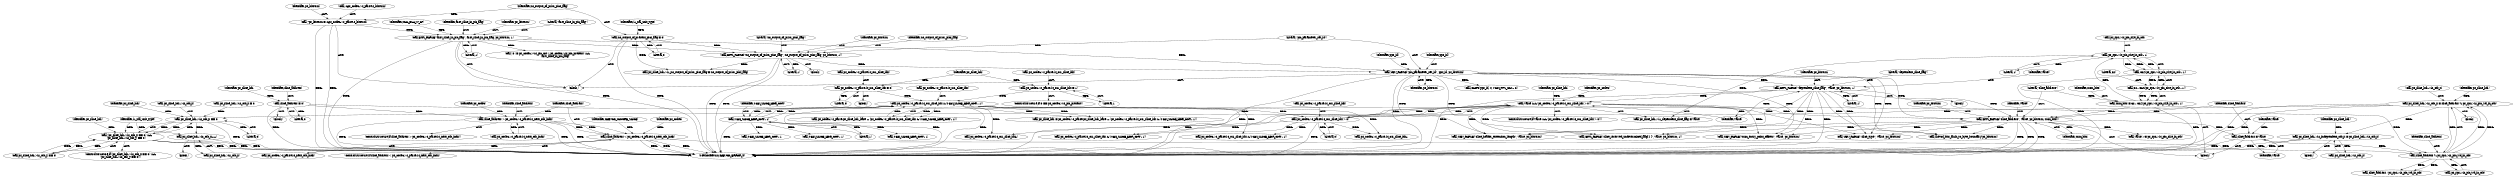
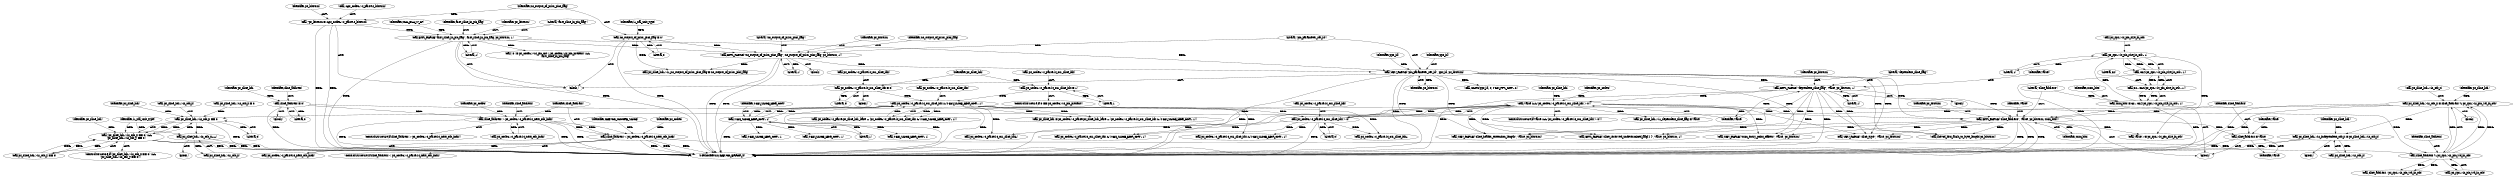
  digraph {
    n1 [label="(Call,ps_slice_hdr->i2_ctb_x = slice_address % ps_sps->i2_pic_wd_in_ctb)"]
    n2 [label="(Call,slice_address % ps_sps->i2_pic_wd_in_ctb)"]
    n3 [label="(Call,ps_slice_hdr->i2_independent_ctb_x = ps_slice_hdr->i2_ctb_x)"]
    n4 [label="(Call,ps_slice_hdr->i2_ctb_x == 0)"]
    n5 [label="(MethodReturn,IHEVCD_ERROR_T)"]
    n6 [label="(Block,)"]
    n7 [label="(Call,slice_address / ps_sps->i2_pic_wd_in_ctb)"]
    n8 [label="(Call,ps_sps->i2_pic_wd_in_ctb)"]
    n9 [label="(Call,ps_slice_hdr->i2_ctb_x)"]
    n10 [label="(Block,)"]
    n11 [label="(Call,(ps_slice_hdr->i2_ctb_x == 0) &&\n (ps_slice_hdr->i2_ctb_y == 0))"]
    n12 [label="(Call,ps_slice_hdr->i2_ctb_x++)"]
    n13 [label="(Literal,0)"]
    n14 [label="(Call,slice_address < ps_codec->s_parse.i4_next_ctb_indx)"]
    n15 [label="(Call,ps_codec->s_parse.i4_next_ctb_indx)"]
    n16 [label="(ControlStructure,if(slice_address < ps_codec->s_parse.i4_next_ctb_indx))"]
    n17 [label="(Call,slice_address > ps_codec->s_parse.i4_next_ctb_indx)"]
    n18 [label="(ControlStructure,if(slice_address > ps_codec->s_parse.i4_next_ctb_indx))"]
    n19 [label="(Call,ps_codec->s_parse.i4_next_ctb_indx)"]
    n20 [label="(Call,slice_address = value)"]
    n21 [label="(Block,)"]
    n22 [label="(Identifier,value)"]
    n23 [label="(Call,BITS_PARSE(\"slice_address\", value, ps_bitstrm, num_bits))"]
-   n24 [label="(Call,ihevcd_bits_flush_to_byte_boundary(ps_bitstrm))"]
+   n24 [label="(Call,ihevcd_bits_flush_to_byte_length(ps_bitstrm))"]
    n25 [label="(Call,UEV_PARSE(\"slice_header_extension_length\", value, ps_bitstrm))"]
    n26 [label="(Call,BITS_PARSE(\"slice_reserved_undetermined_flag[ i ]\", value, ps_bitstrm, 1))"]
    n27 [label="(Identifier,num_bits)"]
    n28 [label="(Call,value >= ps_sps->i4_pic_size_in_ctb)"]
    n29 [label="(Call,UEV_PARSE(\"num_entry_point_offsets\", value, ps_bitstrm))"]
    n30 [label="(Call,UEV_PARSE(\"slice_type\", value, ps_bitstrm))"]
    n31 [label="(Call,value && (ps_codec->s_parse.i4_cur_slice_idx > 0))"]
    n32 [label="(Call,ps_codec->s_parse.i4_cur_slice_idx > 0)"]
    n33 [label="(ControlStructure,if(value && (ps_codec->s_parse.i4_cur_slice_idx > 0)))"]
    n34 [label="(Call,ps_slice_hdr->i1_dependent_slice_flag = value)"]
    n35 [label="(Identifier,value)"]
    n36 [label="(Literal,0)"]
    n37 [label="(Call,ps_codec->s_parse.i4_cur_slice_idx--)"]
    n38 [label="(Call,ps_codec->s_parse.i4_cur_slice_idx & (MAX_SLICE_HDR_CNT - 1))"]
    n39 [label="(Call,ps_codec->s_parse.i4_cur_slice_idx & (MAX_SLICE_HDR_CNT - 1))"]
    n40 [label="(Call,ps_codec->s_parse.i4_cur_slice_idx--)"]
    n41 [label="(Call,BITS_PARSE(\"dependent_slice_flag\", value, ps_bitstrm, 1))"]
    n42 [label="(Literal,1)"]
    n43 [label="(Block,)"]
    n44 [label="(Call,UEV_PARSE(\"pic_parameter_set_id\", pps_id, ps_bitstrm))"]
    n45 [label="(Identifier,ps_bitstrm)"]
-   n46 [label="(Call,CLIP3(pps_id, 0, MAX_PPS_CLZ - 2))"]
+   n46 [label="(Call,CLIP3(pps_id, 0, MAX_PPS_CNT - 2))"]
    n47 [label="(Block,)"]
    n48 [label="(Call,BITS_PARSE(\"no_output_of_prior_pics_flag\", no_output_of_prior_pics_flag, ps_bitstrm, 1))"]
    n49 [label="(Literal,1)"]
    n50 [label="(Call,ps_slice_hdr->i1_no_output_of_prior_pics_flag = no_output_of_prior_pics_flag)"]
    n51 [label="(Block,)"]
-   n52 [label="(Call,no_output_of_present_pics_flag = 0)"]
+   n52 [label="(Call,no_output_of_prior_pics_flag = 0)"]
    n53 [label="(Literal,0)"]
    n54 [label="(Call,BITS_PARSE(\"first_slice_in_pic_flag\", first_slice_in_pic_flag, ps_bitstrm, 1))"]
    n55 [label="(Literal,1)"]
    n56 [label="(Call,(0 != ps_codec->u4_pic_cnt || ps_codec->i4_pic_present) &&\n                    first_slice_in_pic_flag)"]
    n57 [label="(Call,*ps_bitstrm = &ps_codec->s_parse.s_bitstrm)"]
    n58 [label="(Call,&ps_codec->s_parse.s_bitstrm)"]
    n59 [label="(Call,ps_codec->s_parse.i4_cur_slice_idx & (MAX_SLICE_HDR_CNT - 1))"]
    n60 [label="(Call,MAX_SLICE_HDR_CNT - 1)"]
    n61 [label="(Call,ps_slice_hdr = ps_codec->s_parse.ps_slice_hdr_base + (ps_codec->s_parse.i4_cur_slice_idx & (MAX_SLICE_HDR_CNT - 1)))"]
    n62 [label="(Call,ps_codec->s_parse.ps_slice_hdr_base + (ps_codec->s_parse.i4_cur_slice_idx & (MAX_SLICE_HDR_CNT - 1)))"]
    n63 [label="(Literal,1)"]
    n64 [label="(Call,MAX_SLICE_HDR_CNT - 1)"]
    n65 [label="(Call,MAX_SLICE_HDR_CNT - 1)"]
    n66 [label="(Call,MAX_SLICE_HDR_CNT - 1)"]
    n67 [label="(Call,ps_codec->s_parse.i4_cur_slice_idx = 0)"]
    n68 [label="(Literal,0)"]
    n69 [label="(Block,)"]
    n70 [label="(Call,ps_codec->s_parse.i4_cur_slice_idx = 1)"]
    n71 [label="(ControlStructure,if(0 == ps_codec->i4_pic_present))"]
    n72 [label="(Literal,1)"]
    n73 [label="(Call,num_bits = 32 - CLZ(ps_sps->i4_pic_size_in_ctb - 1))"]
    n74 [label="(Call,ps_sps->i4_pic_size_in_ctb - 1)"]
    n75 [label="(Call,32 - CLZ(ps_sps->i4_pic_size_in_ctb - 1))"]
    n76 [label="(Call,CLZ(ps_sps->i4_pic_size_in_ctb - 1))"]
    n77 [label="(Literal,1)"]
    n78 [label="(Call,slice_address = 0)"]
    n79 [label="(Block,)"]
    n80 [label="(Literal,0)"]
    n81 [label="(Call,ps_slice_hdr->i2_ctb_y == 0)"]
    n82 [label="(ControlStructure,if((ps_slice_hdr->i2_ctb_x == 0) &&\n (ps_slice_hdr->i2_ctb_y == 0)))"]
    n83 [label="(Call,ps_slice_hdr->i2_ctb_x)"]
    n84 [label="(Block,)"]
    n85 [label="(Identifier,first_slice_in_pic_flag)"]
    n86 [label="(Identifier,MAX_SLICE_HDR_CNT)"]
    n87 [label="(Identifier,slice_address)"]
    n88 [label="(Call,ps_codec->s_parse.i4_cur_slice_idx)"]
    n89 [label="(Identifier,ps_slice_hdr)"]
    n90 [label="(Identifier,value)"]
    n91 [label="(Identifier,slice_address)"]
    n92 [label="(Identifier,ps_slice_hdr)"]
    n93 [label="(Identifier,ps_bitstrm)"]
    n94 [label="(Call,ps_codec->s_parse.i4_cur_slice_idx)"]
    n95 [label="(Identifier,value)"]
    n96 [label="(Identifier,ps_slice_hdr)"]
    n97 [label="(Identifier,num_bits)"]
    n98 [label="(Identifier,ps_codec)"]
    n99 [label="(Identifier,slice_address)"]
    n100 [label="(Identifier,IHEVCD_IGNORE_SLICE)"]
    n101 [label="(Identifier,no_output_of_prior_pics_flag)"]
    n102 [label="(Identifier,ps_slice_hdr)"]
    n103 [label="(Call,ps_slice_hdr->i2_ctb_x = 0)"]
    n104 [label="(Literal,\"pic_parameter_set_id\")"]
    n105 [label="(Call,ps_codec->s_parse.i4_cur_slice_idx)"]
    n106 [label="(Identifier,ps_bitstrm)"]
    n107 [label="(Literal,\"no_output_of_prior_pics_flag\")"]
    n108 [label="(Identifier,ps_bitstrm)"]
    n109 [label="(Identifier,ps_slice_hdr)"]
    n110 [label="(Literal,\"slice_address\")"]
    n111 [label="(Literal,\"first_slice_in_pic_flag\")"]
    n112 [label="(Identifier,i1_nal_unit_type)"]
    n113 [label="(Identifier,value)"]
    n114 [label="(Identifier,ps_codec)"]
    n115 [label="(Call,ps_codec->s_parse.i4_cur_slice_idx)"]
    n116 [label="(Identifier,ps_codec)"]
    n117 [label="(Identifier,NAL_BLA_W_LP)"]
    n118 [label="(Identifier,pps_id)"]
    n119 [label="(Identifier,ps_slice_hdr)"]
    n120 [label="(Identifier,ps_slice_hdr)"]
    n121 [label="(Identifier,ps_bitstrm)"]
    n122 [label="(Identifier,pps_id)"]
    n123 [label="(Identifier,slice_address)"]
    n124 [label="(Call,ps_slice_hdr->i2_ctb_x)"]
    n125 [label="(Literal,32)"]
    n126 [label="(Call,ps_slice_hdr->i2_ctb_x)"]
    n127 [label="(Call,ps_sps->i4_pic_size_in_ctb)"]
    n128 [label="(Identifier,i1_nal_unit_type)"]
    n129 [label="(Identifier,slice_address)"]
    n130 [label="(Literal,\"dependent_slice_flag\")"]
    n131 [label="(Identifier,ps_bitstrm)"]
    n132 [label="(Identifier,no_output_of_prior_pics_flag)"]
    n1 -> n2 [label="CFG: "]
    n1 -> n3 [label="DDG: "]
    n1 -> n4 [label="DDG: "]
    n1 -> n5 [label="DDG: "]
    n1 -> n5 [label="DDG: "]
    n1 -> n6 [label="AST: "]
    n2 -> n1 [label="AST: "]
    n2 -> n1 [label="DDG: "]
    n2 -> n1 [label="DDG: "]
    n2 -> n7 [label="DDG: "]
    n2 -> n7 [label="DDG: "]
    n2 -> n8 [label="CFG: "]
    n3 -> n5 [label="DDG: "]
    n3 -> n5 [label="DDG: "]
    n3 -> n9 [label="CFG: "]
    n3 -> n10 [label="AST: "]
    n4 -> n5 [label="DDG: "]
    n4 -> n11 [label="AST: "]
    n4 -> n11 [label="DDG: "]
    n4 -> n11 [label="DDG: "]
    n4 -> n12 [label="DDG: "]
    n4 -> n13 [label="CFG: "]
    n8 -> n2 [label="AST: "]
    n9 -> n3 [label="AST: "]
    n11 -> n4 [label="CFG: "]
    n11 -> n5 [label="DDG: "]
    n11 -> n5 [label="DDG: "]
    n11 -> n5 [label="DDG: "]
    n11 -> n81 [label="CFG: "]
    n11 -> n82 [label="AST: "]
    n12 -> n5 [label="DDG: "]
    n12 -> n83 [label="CFG: "]
    n12 -> n84 [label="AST: "]
    n13 -> n4 [label="AST: "]
    n14 -> n2 [label="DDG: "]
    n14 -> n5 [label="DDG: "]
    n14 -> n5 [label="DDG: "]
    n14 -> n5 [label="DDG: "]
    n14 -> n15 [label="CFG: "]
    n14 -> n16 [label="AST: "]
    n15 -> n14 [label="AST: "]
    n17 -> n5 [label="DDG: "]
    n17 -> n5 [label="DDG: "]
    n17 -> n5 [label="DDG: "]
    n17 -> n14 [label="DDG: "]
    n17 -> n14 [label="DDG: "]
    n17 -> n18 [label="AST: "]
    n17 -> n19 [label="CFG: "]
    n19 -> n17 [label="AST: "]
-   n20 -> n2 [label="DDG: "]
    n20 -> n5 [label="DDG: "]
    n20 -> n21 [label="AST: "]
    n20 -> n22 [label="CFG: "]
    n22 -> n20 [label="AST: "]
    n23 -> n5 [label="DDG: "]
    n23 -> n5 [label="DDG: "]
    n23 -> n5 [label="DDG: "]
    n23 -> n20 [label="DDG: "]
    n23 -> n21 [label="AST: "]
    n23 -> n24 [label="DDG: "]
    n23 -> n25 [label="DDG: "]
    n23 -> n26 [label="DDG: "]
    n23 -> n27 [label="CFG: "]
    n23 -> n28 [label="DDG: "]
    n23 -> n29 [label="DDG: "]
    n23 -> n30 [label="DDG: "]
    n27 -> n23 [label="AST: "]
    n31 -> n5 [label="DDG: "]
    n31 -> n5 [label="DDG: "]
    n31 -> n23 [label="DDG: "]
    n31 -> n25 [label="DDG: "]
    n31 -> n26 [label="DDG: "]
    n31 -> n29 [label="DDG: "]
    n31 -> n30 [label="DDG: "]
    n31 -> n32 [label="CFG: "]
    n31 -> n33 [label="AST: "]
-   n31 -> n34 [label="AST: "]
+   n31 -> n34 [label="DDG: "]
    n31 -> n35 [label="CFG: "]
    n32 -> n5 [label="DDG: "]
    n32 -> n31 [label="AST: "]
    n32 -> n31 [label="DDG: "]
    n32 -> n31 [label="DDG: "]
    n32 -> n36 [label="CFG: "]
    n32 -> n37 [label="DDG: "]
    n32 -> n38 [label="DDG: "]
    n32 -> n39 [label="DDG: "]
    n32 -> n40 [label="DDG: "]
    n35 -> n31 [label="AST: "]
    n35 -> n41 [label="CFG: "]
    n36 -> n32 [label="AST: "]
    n41 -> n5 [label="DDG: "]
    n41 -> n5 [label="DDG: "]
    n41 -> n23 [label="DDG: "]
    n41 -> n24 [label="DDG: "]
    n41 -> n25 [label="DDG: "]
    n41 -> n26 [label="DDG: "]
    n41 -> n29 [label="DDG: "]
    n41 -> n30 [label="DDG: "]
    n41 -> n31 [label="DDG: "]
    n41 -> n42 [label="CFG: "]
    n41 -> n43 [label="AST: "]
    n42 -> n41 [label="AST: "]
    n44 -> n5 [label="DDG: "]
    n44 -> n5 [label="DDG: "]
    n44 -> n23 [label="DDG: "]
    n44 -> n24 [label="DDG: "]
    n44 -> n25 [label="DDG: "]
    n44 -> n26 [label="DDG: "]
    n44 -> n29 [label="DDG: "]
    n44 -> n30 [label="DDG: "]
    n44 -> n41 [label="DDG: "]
    n44 -> n45 [label="CFG: "]
    n44 -> n46 [label="DDG: "]
    n44 -> n47 [label="AST: "]
    n45 -> n44 [label="AST: "]
    n48 -> n5 [label="DDG: "]
    n48 -> n5 [label="DDG: "]
    n48 -> n44 [label="DDG: "]
    n48 -> n49 [label="CFG: "]
    n48 -> n50 [label="DDG: "]
    n48 -> n51 [label="AST: "]
    n49 -> n48 [label="AST: "]
    n52 -> n5 [label="DDG: "]
    n52 -> n47 [label="AST: "]
    n52 -> n48 [label="DDG: "]
    n52 -> n50 [label="DDG: "]
    n52 -> n53 [label="CFG: "]
    n53 -> n52 [label="AST: "]
    n54 -> n5 [label="DDG: "]
    n54 -> n5 [label="DDG: "]
    n54 -> n44 [label="DDG: "]
    n54 -> n47 [label="AST: "]
    n54 -> n48 [label="DDG: "]
    n54 -> n55 [label="CFG: "]
    n54 -> n56 [label="DDG: "]
    n55 -> n54 [label="AST: "]
    n57 -> n5 [label="DDG: "]
    n57 -> n5 [label="DDG: "]
    n57 -> n47 [label="AST: "]
    n57 -> n54 [label="DDG: "]
    n58 -> n57 [label="AST: "]
    n59 -> n5 [label="DDG: "]
    n59 -> n5 [label="DDG: "]
    n59 -> n32 [label="DDG: "]
    n59 -> n37 [label="DDG: "]
    n59 -> n38 [label="DDG: "]
    n59 -> n39 [label="DDG: "]
    n59 -> n40 [label="DDG: "]
    n59 -> n60 [label="CFG: "]
    n59 -> n61 [label="DDG: "]
    n59 -> n61 [label="DDG: "]
    n59 -> n62 [label="AST: "]
    n59 -> n62 [label="DDG: "]
    n59 -> n62 [label="DDG: "]
    n60 -> n5 [label="DDG: "]
    n60 -> n59 [label="AST: "]
    n60 -> n59 [label="DDG: "]
    n60 -> n59 [label="DDG: "]
    n60 -> n63 [label="CFG: "]
    n60 -> n64 [label="DDG: "]
    n60 -> n65 [label="DDG: "]
    n60 -> n66 [label="DDG: "]
    n62 -> n59 [label="CFG: "]
    n63 -> n60 [label="AST: "]
    n67 -> n59 [label="DDG: "]
    n67 -> n68 [label="CFG: "]
    n67 -> n69 [label="AST: "]
    n68 -> n67 [label="AST: "]
    n70 -> n59 [label="DDG: "]
    n70 -> n71 [label="AST: "]
    n70 -> n72 [label="CFG: "]
    n72 -> n70 [label="AST: "]
    n73 -> n5 [label="CFG: "]
    n73 -> n21 [label="AST: "]
    n73 -> n23 [label="DDG: "]
    n73 -> n74 [label="CFG: "]
-   n74 -> n34 [label="DDG: "]
+   n74 -> n28 [label="DDG: "]
    n74 -> n76 [label="AST: "]
    n74 -> n76 [label="DDG: "]
    n74 -> n76 [label="DDG: "]
    n74 -> n77 [label="CFG: "]
    n75 -> n73 [label="AST: "]
    n75 -> n73 [label="DDG: "]
    n75 -> n73 [label="DDG: "]
    n75 -> n76 [label="CFG: "]
    n76 -> n5 [label="DDG: "]
    n76 -> n74 [label="CFG: "]
    n76 -> n75 [label="AST: "]
    n76 -> n75 [label="DDG: "]
    n77 -> n74 [label="AST: "]
    n78 -> n2 [label="DDG: "]
    n78 -> n5 [label="DDG: "]
    n78 -> n17 [label="DDG: "]
    n78 -> n79 [label="AST: "]
    n78 -> n80 [label="CFG: "]
    n80 -> n78 [label="AST: "]
    n81 -> n11 [label="AST: "]
    n81 -> n11 [label="DDG: "]
    n81 -> n11 [label="DDG: "]
    n83 -> n12 [label="AST: "]
    n85 -> n54 [label="AST: "]
    n86 -> n60 [label="AST: "]
    n87 -> n14 [label="AST: "]
    n87 -> n17 [label="CFG: "]
    n88 -> n59 [label="AST: "]
    n89 -> n1 [label="CFG: "]
    n90 -> n23 [label="AST: "]
    n91 -> n2 [label="AST: "]
    n92 -> n31 [label="CFG: "]
    n93 -> n57 [label="AST: "]
    n94 -> n70 [label="AST: "]
    n95 -> n41 [label="AST: "]
    n96 -> n11 [label="CFG: "]
    n97 -> n73 [label="AST: "]
    n98 -> n14 [label="CFG: "]
    n99 -> n78 [label="AST: "]
    n100 -> n14 [label="CFG: "]
    n101 -> n48 [label="AST: "]
    n102 -> n78 [label="CFG: "]
    n103 -> n4 [label="DDG: "]
    n104 -> n44 [label="AST: "]
    n104 -> n48 [label="CFG: "]
    n105 -> n32 [label="AST: "]
    n106 -> n41 [label="AST: "]
    n107 -> n48 [label="AST: "]
    n108 -> n54 [label="AST: "]
    n109 -> n3 [label="CFG: "]
    n110 -> n23 [label="AST: "]
    n110 -> n73 [label="CFG: "]
    n111 -> n54 [label="AST: "]
    n112 -> n11 [label="CFG: "]
    n112 -> n12 [label="CFG: "]
    n113 -> n20 [label="CFG: "]
    n114 -> n17 [label="CFG: "]
    n115 -> n67 [label="AST: "]
    n116 -> n31 [label="CFG: "]
    n117 -> n54 [label="CFG: "]
    n118 -> n44 [label="AST: "]
    n119 -> n67 [label="CFG: "]
    n119 -> n70 [label="CFG: "]
    n120 -> n4 [label="CFG: "]
    n121 -> n23 [label="AST: "]
    n122 -> n44 [label="CFG: "]
    n123 -> n17 [label="AST: "]
    n124 -> n4 [label="AST: "]
    n125 -> n75 [label="AST: "]
    n126 -> n1 [label="AST: "]
    n127 -> n74 [label="AST: "]
    n128 -> n52 [label="CFG: "]
    n129 -> n20 [label="AST: "]
    n129 -> n23 [label="CFG: "]
    n130 -> n41 [label="AST: "]
    n131 -> n48 [label="AST: "]
    n132 -> n52 [label="AST: "]
    n132 -> n57 [label="CFG: "]
  }
